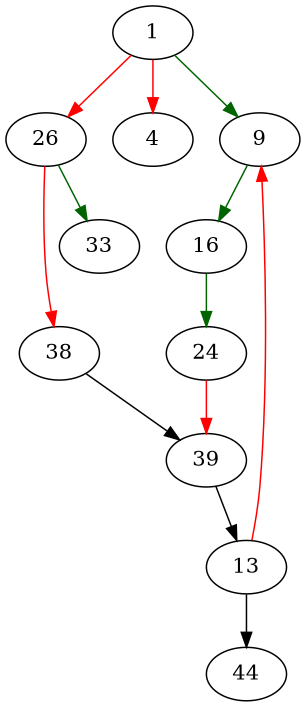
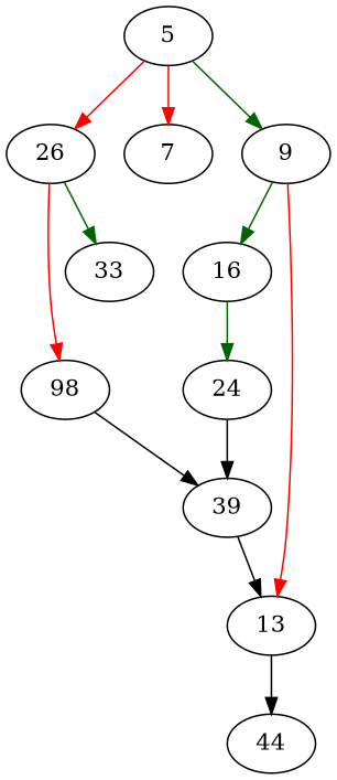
  strict digraph {
-   1 [entry=true]
+   1 [entry=true label=5]
    9
-   7 [label=4]
+   7
    26
    16
    13
    24
    44
    39
    33
-   38
+   38 [label=98]
    1 -> 9 [color=darkgreen cond=true]
    1 -> 7 [color=red cond=false]
    1 -> 26 [color=red cond=false]
    9 -> 16 [color=darkgreen cond=true]
-   13 -> 9 [color=red cond=false]
+   9 -> 13 [color=red cond=false]
    26 -> 33 [color=darkgreen cond=true]
    26 -> 38 [color=red cond=false]
    16 -> 24 [color=darkgreen cond=true]
    13 -> 44
-   24 -> 39 [color=red]
+   24 -> 39
    39 -> 13
    38 -> 39
  }
